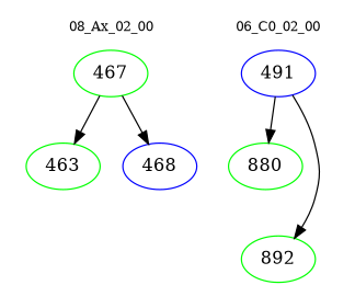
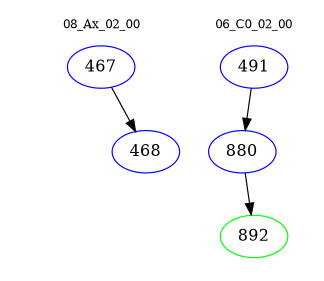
  digraph {
    node [color=blue]
    edge [color=black]
-   n1 [color=green label=467]
-   n2 [color=green label=463]
+   n1 [label=467]
    n3 [label=468]
    n4 [label=491]
-   n5 [color=green label=880]
+   n5 [label=880]
    n6 [color=green label=892]
    subgraph cluster_1 {
      color=white
      fontsize=10
      label="08_Ax_02_00"
      n1
-     n2
      n3
    }
    subgraph cluster_2 {
      color=white
      fontsize=10
      label="06_C0_02_00"
      n4
      n5
      n6
    }
-   n1 -> n2
    n1 -> n3
    n4 -> n5
-   n4 -> n6
+   n5 -> n6
  }
